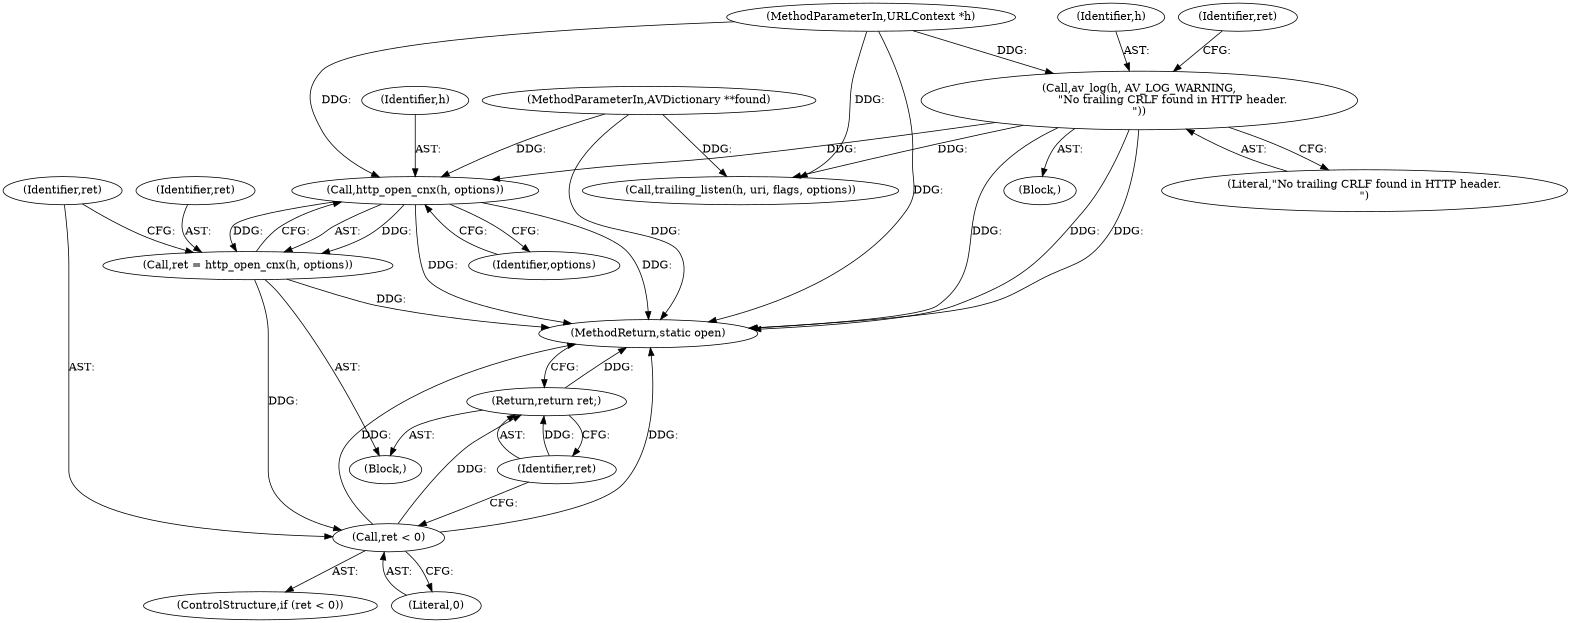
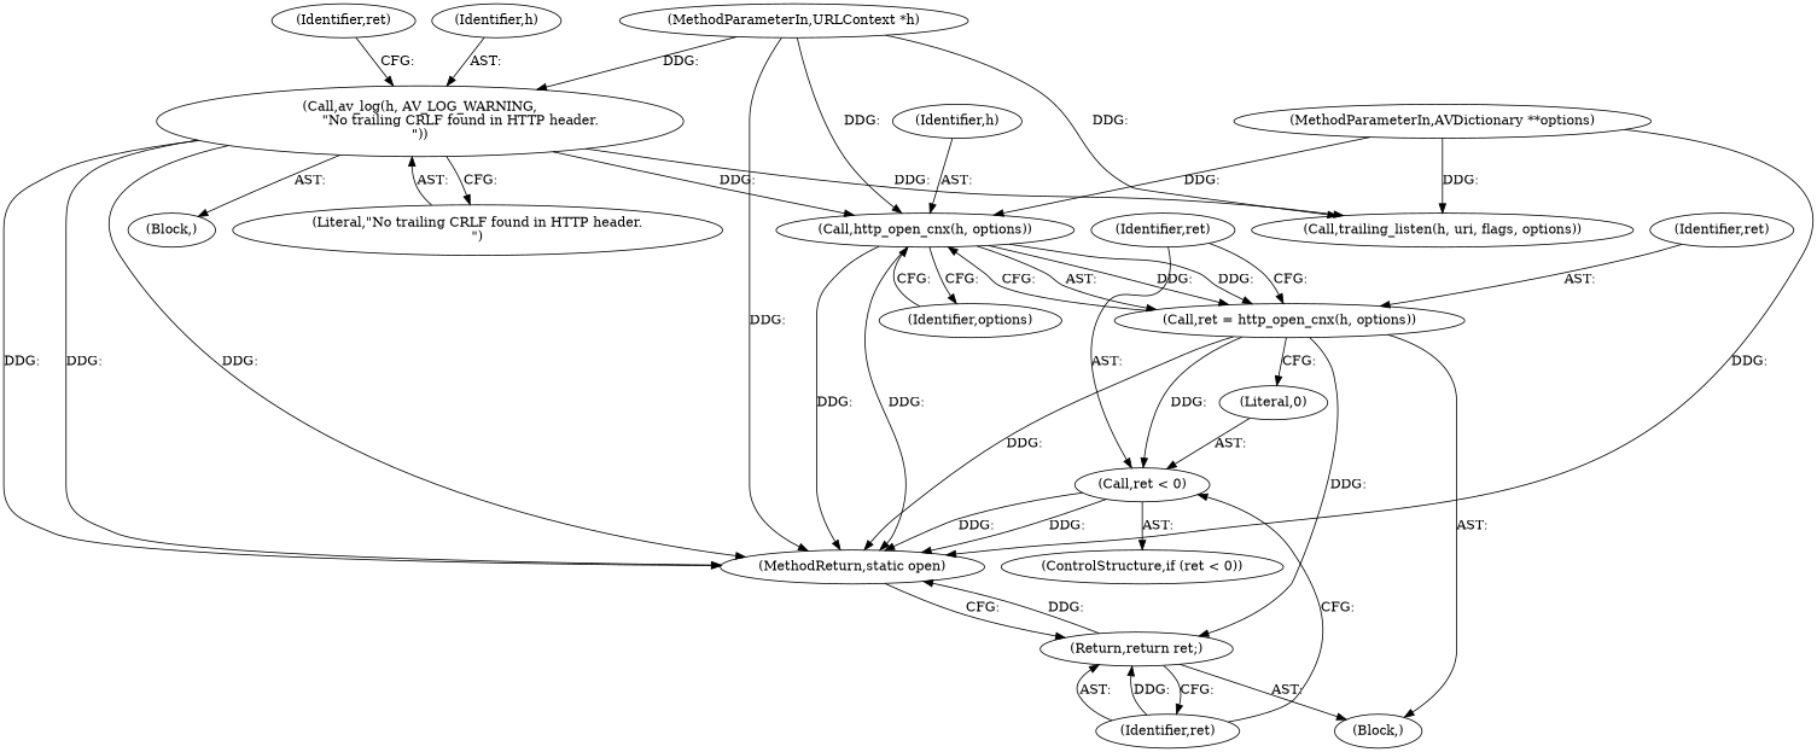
  digraph {
    n1 [label="(Call,http_open_cnx(h, options))"]
    n2 [label="(Call,ret = http_open_cnx(h, options))"]
    n3 [label="(Identifier,options)"]
    n4 [label="(MethodReturn,static open)"]
    n5 [label="(Call,ret < 0)"]
    n6 [label="(Block,)"]
    n7 [label="(Return,return ret;)"]
    n8 [label="(Call,av_log(h, AV_LOG_WARNING,\n                   \"No trailing CRLF found in HTTP header.\n\"))"]
    n9 [label="(Block,)"]
    n10 [label="(Literal,\"No trailing CRLF found in HTTP header.\n\")"]
    n11 [label="(Call,trailing_listen(h, uri, flags, options))"]
    n12 [label="(MethodParameterIn,URLContext *h)"]
-   n13 [label="(MethodParameterIn,AVDictionary **found)"]
+   n13 [label="(MethodParameterIn,AVDictionary **options)"]
    n14 [label="(ControlStructure,if (ret < 0))"]
    n15 [label="(Literal,0)"]
    n16 [label="(Identifier,ret)"]
    n17 [label="(Identifier,ret)"]
    n18 [label="(Identifier,ret)"]
    n19 [label="(Identifier,h)"]
    n20 [label="(Identifier,ret)"]
    n21 [label="(Identifier,h)"]
    n1 -> n2 [label="AST: "]
    n1 -> n2 [label="DDG: "]
    n1 -> n2 [label="DDG: "]
    n1 -> n3 [label="CFG: "]
    n1 -> n4 [label="DDG: "]
    n1 -> n4 [label="DDG: "]
    n2 -> n1 [label="CFG: "]
    n2 -> n4 [label="DDG: "]
    n2 -> n5 [label="DDG: "]
    n2 -> n6 [label="AST: "]
    n3 -> n1 [label="CFG: "]
    n4 -> n7 [label="CFG: "]
    n5 -> n4 [label="DDG: "]
    n5 -> n4 [label="DDG: "]
-   n5 -> n7 [label="DDG: "]
+   n2 -> n7 [label="DDG: "]
    n5 -> n14 [label="AST: "]
-   n5 -> n15 [label="CFG: "]
+   n2 -> n15 [label="CFG: "]
    n7 -> n4 [label="DDG: "]
    n7 -> n6 [label="AST: "]
    n7 -> n16 [label="CFG: "]
    n8 -> n1 [label="DDG: "]
    n8 -> n4 [label="DDG: "]
    n8 -> n4 [label="DDG: "]
    n8 -> n4 [label="DDG: "]
    n8 -> n9 [label="AST: "]
    n8 -> n10 [label="CFG: "]
    n8 -> n11 [label="DDG: "]
    n10 -> n8 [label="AST: "]
    n12 -> n1 [label="DDG: "]
    n12 -> n4 [label="DDG: "]
    n12 -> n8 [label="DDG: "]
    n12 -> n11 [label="DDG: "]
    n13 -> n1 [label="DDG: "]
    n13 -> n4 [label="DDG: "]
    n13 -> n11 [label="DDG: "]
    n15 -> n5 [label="AST: "]
    n16 -> n5 [label="CFG: "]
    n16 -> n7 [label="AST: "]
    n16 -> n7 [label="DDG: "]
    n17 -> n2 [label="CFG: "]
    n17 -> n5 [label="AST: "]
    n18 -> n8 [label="CFG: "]
    n19 -> n1 [label="AST: "]
    n20 -> n2 [label="AST: "]
    n21 -> n8 [label="AST: "]
  }
